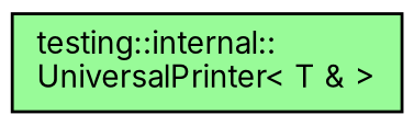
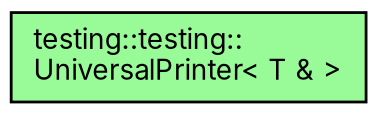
  digraph {
    rankdir=LR
    fontname=Inter
-   n1 [color=black fillcolor=palegreen fontname=Inter fontsize=10 height=0.2 label="testing::internal::\lUniversalPrinter\< T & \>" shape=record style=filled width=0.4]
+   n1 [color=black fillcolor=palegreen fontname=Inter fontsize=10 height=0.2 label="testing::testing::\lUniversalPrinter\< T & \>" shape=record style=filled width=0.4]
  }
